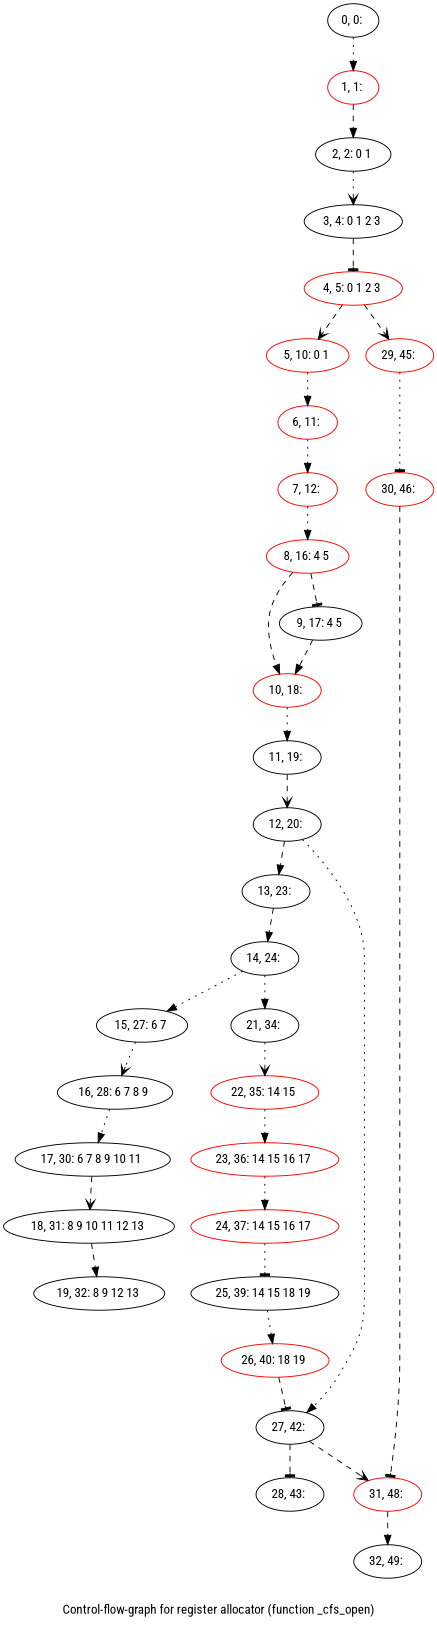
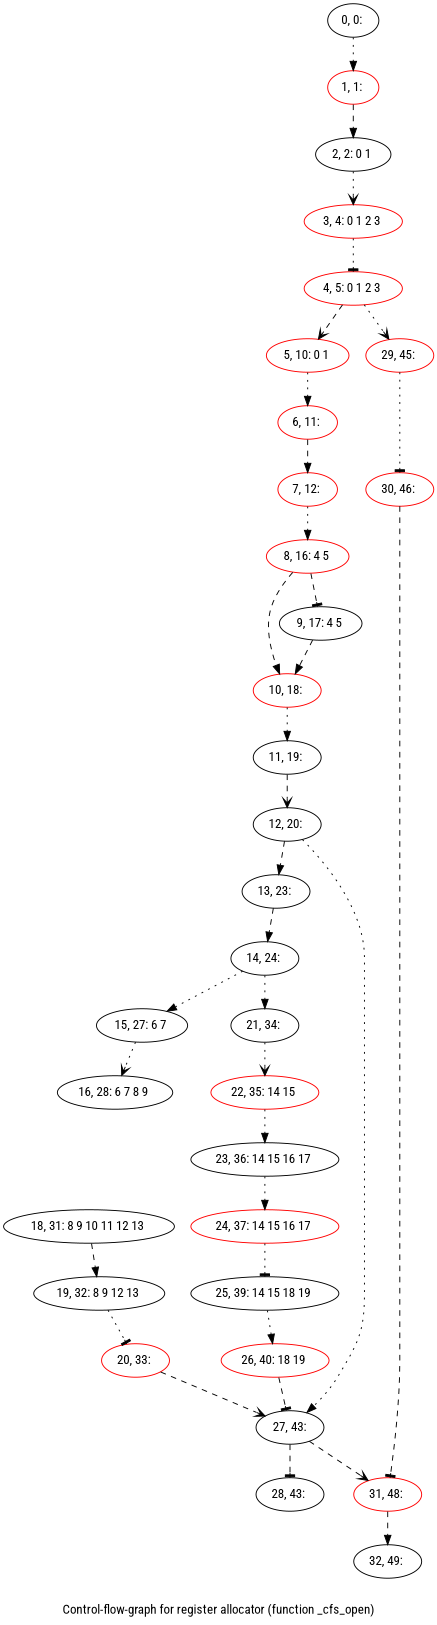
  digraph {
    fontname="Roboto Condensed"
    label="Control-flow-graph for register allocator (function _cfs_open)"
    node [color=black fontname="Roboto Condensed"]
    edge [arrowhead=normal fontname="Roboto Condensed" style=dotted]
    n1 [label="0, 0: "]
    n2 [color=red label="1, 1: "]
    n3 [label="2, 2: 0 1 "]
-   n4 [label="3, 4: 0 1 2 3 "]
+   n4 [color=red label="3, 4: 0 1 2 3 "]
    n5 [color=red label="4, 5: 0 1 2 3 "]
    n6 [color=red label="5, 10: 0 1 "]
    n7 [color=red label="29, 45: "]
    n8 [color=red label="6, 11: "]
    n9 [color=red label="30, 46: "]
    n10 [color=red label="7, 12: "]
    n11 [color=red label="8, 16: 4 5 "]
    n12 [color=red label="10, 18: "]
    n13 [label="9, 17: 4 5 "]
    n14 [label="11, 19: "]
    n15 [label="12, 20: "]
    n16 [label="13, 23: "]
-   n17 [label="27, 42: "]
+   n17 [label="27, 43:"]
    n18 [label="14, 24: "]
    n19 [label="28, 43: "]
    n20 [color=red label="31, 48: "]
    n21 [label="15, 27: 6 7 "]
    n22 [label="21, 34: "]
    n23 [label="16, 28: 6 7 8 9 "]
    n24 [color=red label="22, 35: 14 15 "]
-   n25 [label="17, 30: 6 7 8 9 10 11 "]
    n26 [label="18, 31: 8 9 10 11 12 13 "]
    n27 [label="19, 32: 8 9 12 13 "]
-   n29 [color=red label="23, 36: 14 15 16 17 "]
+   n28 [color=red label="20, 33: "]
+   n29 [label="23, 36: 14 15 16 17 "]
    n30 [color=red label="24, 37: 14 15 16 17 "]
    n31 [label="25, 39: 14 15 18 19 "]
    n32 [color=red label="26, 40: 18 19 "]
    n33 [label="32, 49: "]
    n1 -> n2
    n2 -> n3 [style=dashed]
    n3 -> n4 [arrowhead=vee]
-   n4 -> n5 [arrowhead=tee style=dashed]
+   n4 -> n5 [arrowhead=tee]
    n5 -> n6 [arrowhead=vee style=dashed]
-   n5 -> n7 [arrowhead=vee style=dashed]
+   n5 -> n7 [arrowhead=vee]
    n6 -> n8
    n7 -> n9 [arrowhead=tee]
-   n8 -> n10
+   n8 -> n10 [style=dashed]
    n9 -> n20 [arrowhead=tee style=dashed]
    n10 -> n11
    n11 -> n12 [style=dashed]
    n11 -> n13 [arrowhead=tee style=dashed]
    n12 -> n14
    n13 -> n12 [style=dashed]
    n14 -> n15 [arrowhead=vee style=dashed]
    n15 -> n16 [style=dashed]
    n15 -> n17
    n16 -> n18 [style=dashed]
    n17 -> n19 [arrowhead=tee style=dashed]
    n17 -> n20 [arrowhead=vee style=dashed]
    n18 -> n21
    n18 -> n22
    n20 -> n33 [style=dashed]
    n21 -> n23 [arrowhead=vee]
    n22 -> n24 [arrowhead=vee]
-   n23 -> n25
    n24 -> n29
-   n25 -> n26 [arrowhead=vee style=dashed]
    n26 -> n27 [style=dashed]
+   n27 -> n28 [arrowhead=tee]
+   n28 -> n17 [arrowhead=vee style=dashed]
    n29 -> n30
    n30 -> n31 [arrowhead=tee]
    n31 -> n32
    n32 -> n17 [arrowhead=tee style=dashed]
  }
